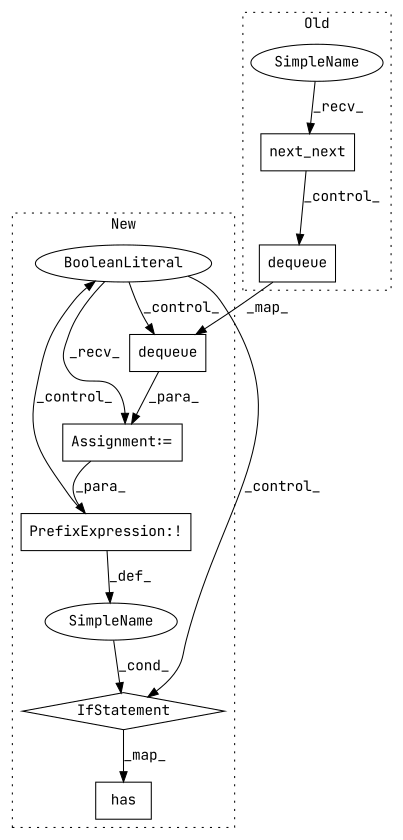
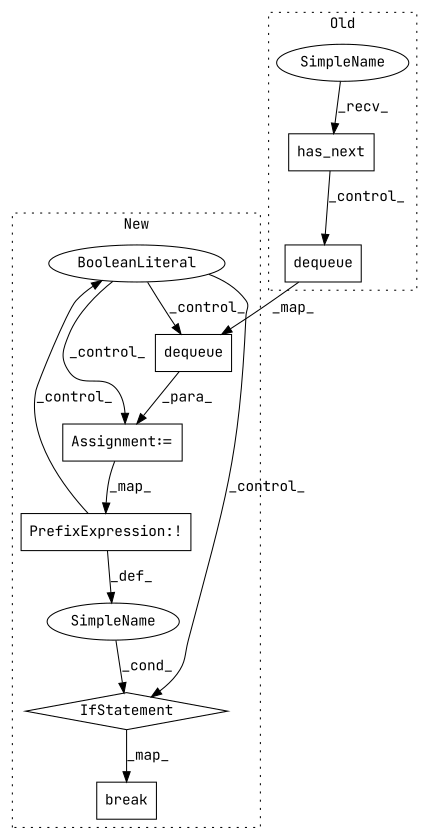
  digraph {
    fontname="JetBrains Mono"
    node [a=32 fontname="JetBrains Mono" l="8,1" shape=box]
    edge [fontname="JetBrains Mono"]
-   n1 [l=10 label=next_next s=6430]
+   n1 [l=10 label=has_next s=6430]
    n2 [label=dequeue s="6494,6507"]
    n3 [a=42 l=5 label=SimpleName s=6424 shape=ellipse]
    n4 [a=25 l="4,2" label=IfStatement s="6441,6449" shape=diamond]
    n5 [a=7 l=1 label="Assignment:=" s=6404]
    n6 [a=38 l=1 label="PrefixExpression:!" s=6445]
-   n7 [a=10 l=6 label=has s=6461]
+   n7 [a=10 l=6 label=break s=6461]
    n8 [label=dequeue s="6411,6432"]
    n9 [a=9 l=4 label=BooleanLiteral s=6387 shape=ellipse]
    n10 [a=42 label=SimpleName shape=ellipse l=""]
    subgraph cluster_1 {
      label=Old
      style=dotted
      n1
      n2
      n3
    }
    subgraph cluster_2 {
      label=New
      style=dotted
      n4
      n5
      n6
      n7
      n8
      n9
      n10
    }
    n1 -> n2 [label=_control_]
    n2 -> n8 [label=_map_]
    n3 -> n1 [label=_recv_]
    n4 -> n7 [label=_map_]
-   n5 -> n6 [label=_para_]
+   n5 -> n6 [label=_map_]
    n6 -> n9 [label=_control_]
    n6 -> n10 [label=_def_]
    n8 -> n5 [label=_para_]
    n9 -> n4 [label=_control_]
-   n9 -> n5 [label=_recv_]
+   n9 -> n5 [label=_control_]
    n9 -> n8 [label=_control_]
    n10 -> n4 [label=_cond_]
  }
